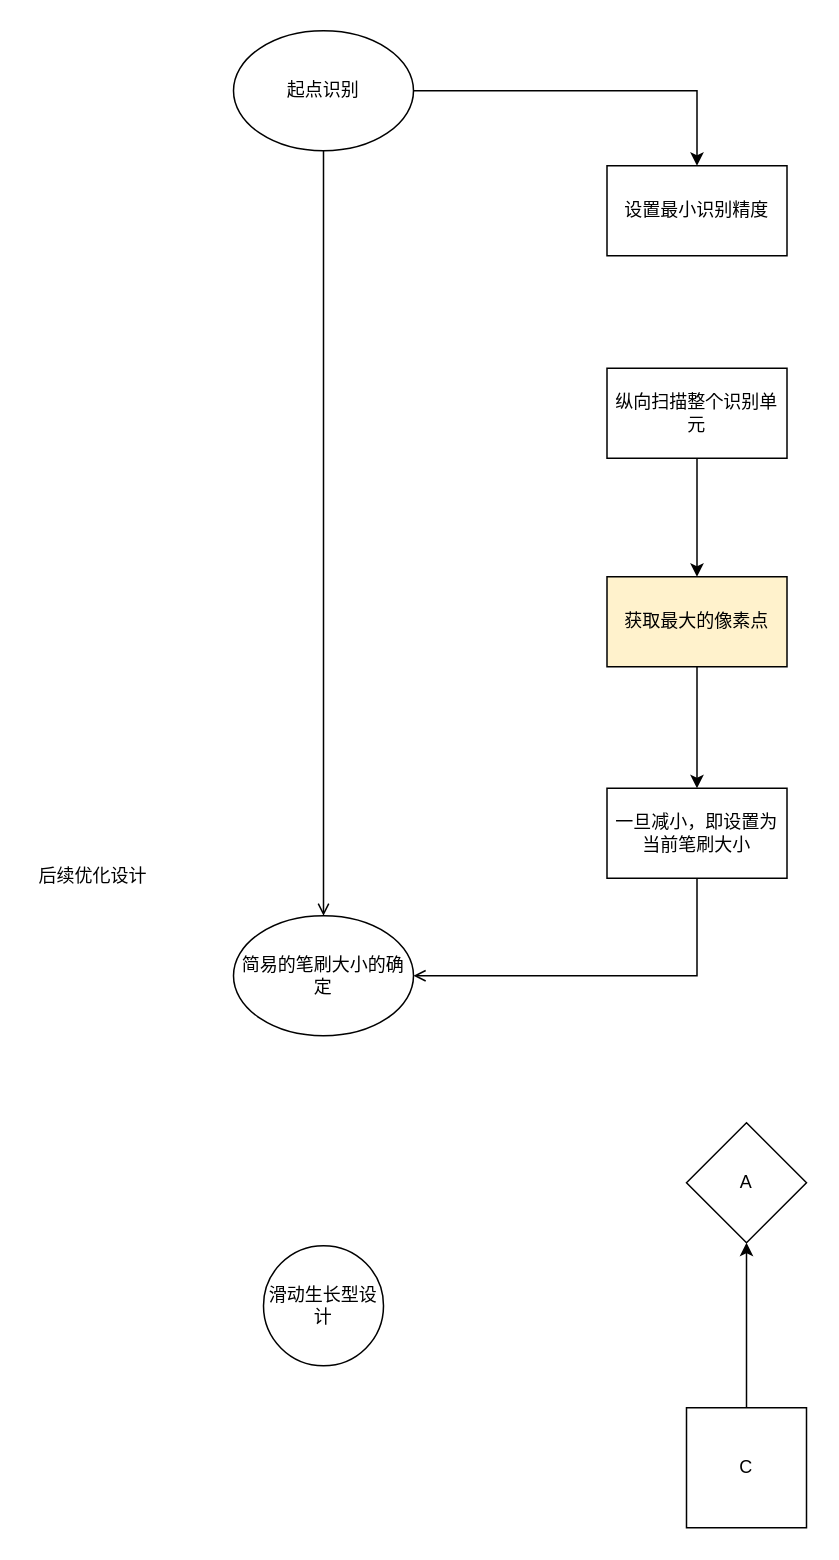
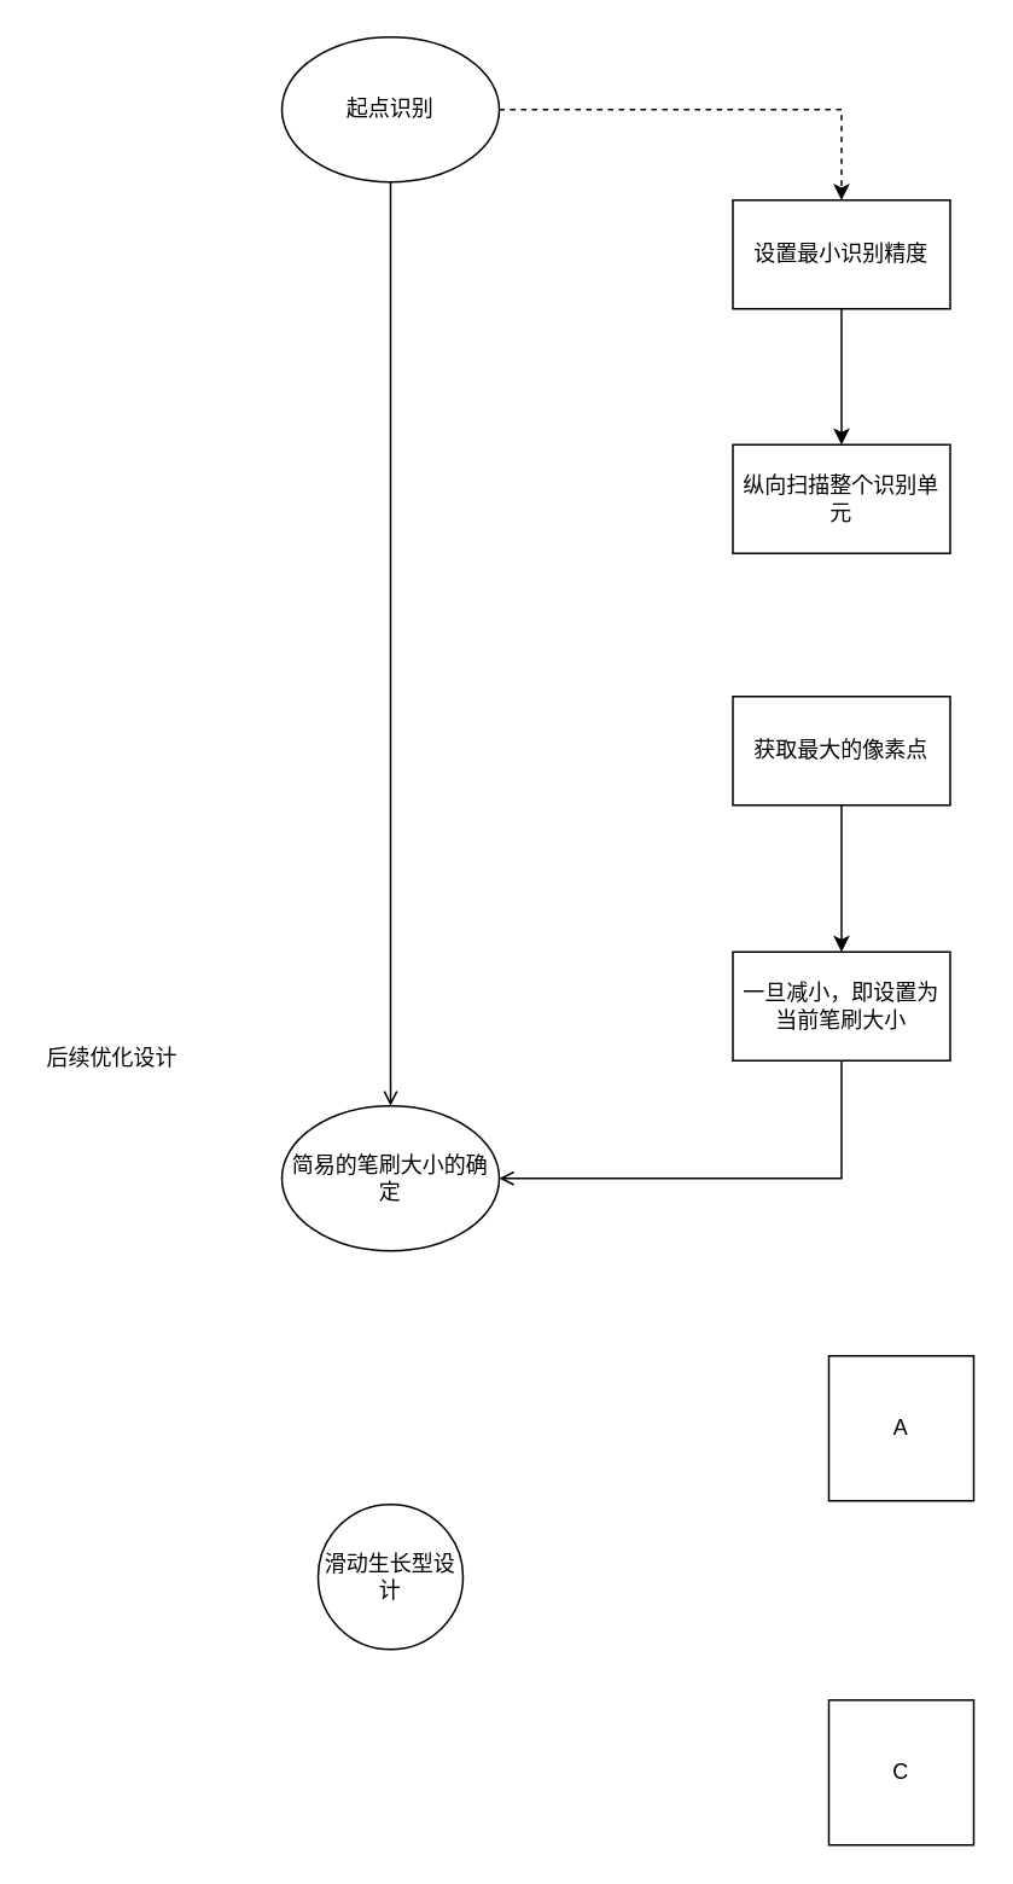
  <mxCell id="0" />
  <mxCell id="1" parent="0" />
- <mxCell id="2" style="edgeStyle=orthogonalEdgeStyle;rounded=0;orthogonalLoop=1;jettySize=auto;html=1;exitX=1;exitY=0.5;exitDx=0;exitDy=0;" edge="1" parent="1" source="4" target="6"><mxGeometry relative="1" as="geometry" /></mxCell>
+ <mxCell id="2" style="edgeStyle=orthogonalEdgeStyle;rounded=0;orthogonalLoop=1;jettySize=auto;html=1;exitX=1;exitY=0.5;exitDx=0;exitDy=0;dashed=1;" edge="1" parent="1" source="4" target="6"><mxGeometry relative="1" as="geometry" /></mxCell>
  <mxCell id="3" style="edgeStyle=orthogonalEdgeStyle;rounded=0;orthogonalLoop=1;jettySize=auto;html=1;exitX=0.5;exitY=1;exitDx=0;exitDy=0;endArrow=open;" edge="1" parent="1" source="4" target="13"><mxGeometry relative="1" as="geometry" /></mxCell>
  <mxCell id="4" value="起点识别" style="ellipse;whiteSpace=wrap;html=1;" vertex="1" parent="1"><mxGeometry x="155" y="20" width="120" height="80" as="geometry" /></mxCell>
+ <mxCell id="5" style="edgeStyle=orthogonalEdgeStyle;rounded=0;orthogonalLoop=1;jettySize=auto;html=1;exitX=0.5;exitY=1;exitDx=0;exitDy=0;" edge="1" parent="1" source="6" target="8"><mxGeometry relative="1" as="geometry" /></mxCell>
  <mxCell id="6" value="设置最小识别精度" style="rounded=0;whiteSpace=wrap;html=1;" vertex="1" parent="1"><mxGeometry x="404" y="110" width="120" height="60" as="geometry" /></mxCell>
- <mxCell id="7" style="edgeStyle=orthogonalEdgeStyle;rounded=0;orthogonalLoop=1;jettySize=auto;html=1;exitX=0.5;exitY=1;exitDx=0;exitDy=0;" edge="1" parent="1" source="8" target="10"><mxGeometry relative="1" as="geometry" /></mxCell>
  <mxCell id="8" value="纵向扫描整个识别单元" style="rounded=0;whiteSpace=wrap;html=1;" vertex="1" parent="1"><mxGeometry x="404" y="245" width="120" height="60" as="geometry" /></mxCell>
  <mxCell id="9" style="edgeStyle=orthogonalEdgeStyle;rounded=0;orthogonalLoop=1;jettySize=auto;html=1;exitX=0.5;exitY=1;exitDx=0;exitDy=0;" edge="1" parent="1" source="10" target="12"><mxGeometry relative="1" as="geometry" /></mxCell>
- <mxCell id="10" value="获取最大的像素点" style="rounded=0;whiteSpace=wrap;html=1;fillColor=#fff2cc;" vertex="1" parent="1"><mxGeometry x="404" y="384" width="120" height="60" as="geometry" /></mxCell>
+ <mxCell id="10" value="获取最大的像素点" style="rounded=0;whiteSpace=wrap;html=1;" vertex="1" parent="1"><mxGeometry x="404" y="384" width="120" height="60" as="geometry" /></mxCell>
  <mxCell id="11" style="edgeStyle=orthogonalEdgeStyle;rounded=0;orthogonalLoop=1;jettySize=auto;html=1;exitX=0.5;exitY=1;exitDx=0;exitDy=0;entryX=1;entryY=0.5;entryDx=0;entryDy=0;endArrow=open;" edge="1" parent="1" source="12" target="13"><mxGeometry relative="1" as="geometry" /></mxCell>
  <mxCell id="12" value="一旦减小，即设置为当前笔刷大小" style="rounded=0;whiteSpace=wrap;html=1;" vertex="1" parent="1"><mxGeometry x="404" y="525" width="120" height="60" as="geometry" /></mxCell>
  <mxCell id="13" value="简易的笔刷大小的确定" style="ellipse;whiteSpace=wrap;html=1;" vertex="1" parent="1"><mxGeometry x="155" y="610" width="120" height="80" as="geometry" /></mxCell>
  <mxCell id="14" value="后续优化设计" style="text;html=1;align=center;verticalAlign=middle;resizable=0;points=[];autosize=1;strokeColor=none;fillColor=none;" vertex="1" parent="1"><mxGeometry x="20" y="575" width="82" height="18" as="geometry" /></mxCell>
  <mxCell id="15" value="滑动生长型设计" style="ellipse;whiteSpace=wrap;html=1;aspect=fixed;" vertex="1" parent="1"><mxGeometry x="175" y="830" width="80" height="80" as="geometry" /></mxCell>
- <mxCell id="16" style="edgeStyle=orthogonalEdgeStyle;rounded=0;orthogonalLoop=1;jettySize=auto;html=1;exitX=0.5;exitY=0;exitDx=0;exitDy=0;" edge="1" parent="1" source="17" target="18"><mxGeometry relative="1" as="geometry" /></mxCell>
  <mxCell id="17" value="C" style="whiteSpace=wrap;html=1;aspect=fixed;" vertex="1" parent="1"><mxGeometry x="457" y="938" width="80" height="80" as="geometry" /></mxCell>
- <mxCell id="18" value="A" style="rhombus;whiteSpace=wrap;html=1;aspect=fixed;" vertex="1" parent="1"><mxGeometry x="457" y="748" width="80" height="80" as="geometry" /></mxCell>
+ <mxCell id="18" value="A" style="whiteSpace=wrap;html=1;aspect=fixed;" vertex="1" parent="1"><mxGeometry x="457" y="748" width="80" height="80" as="geometry" /></mxCell>
